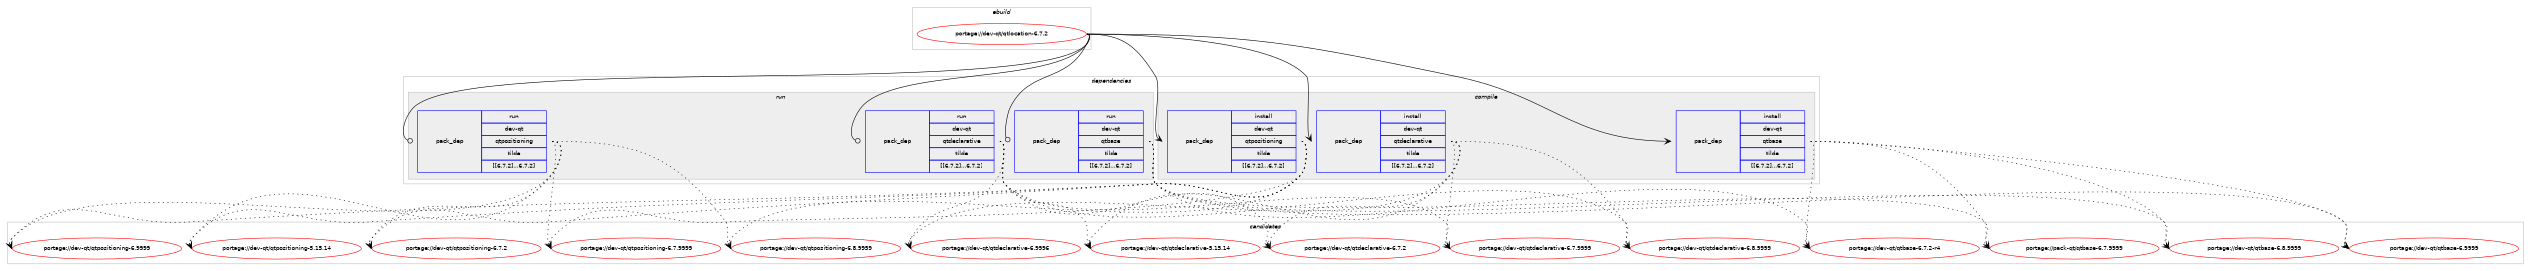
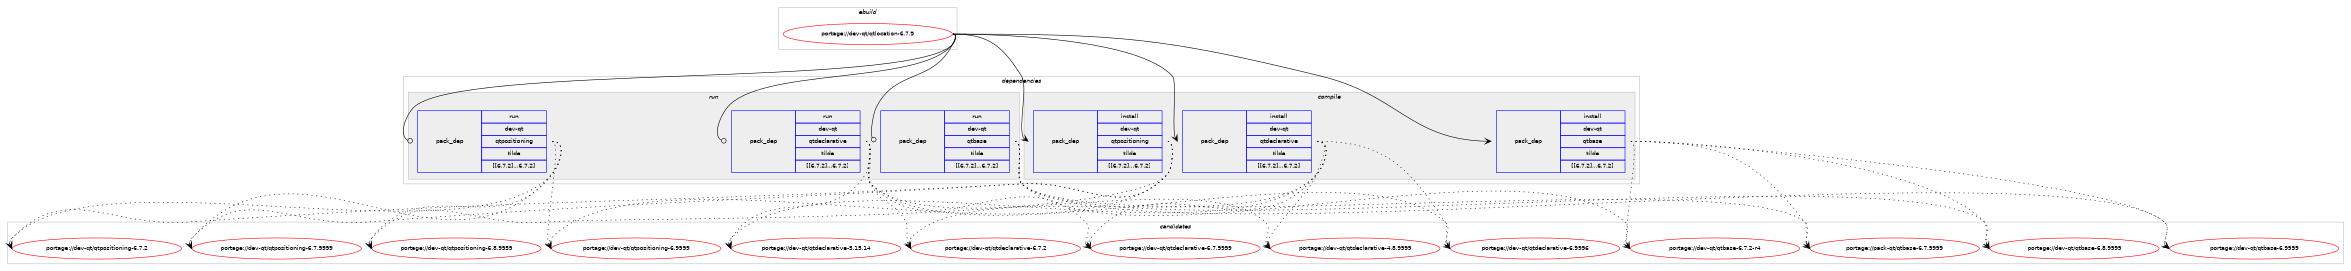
  digraph {
    compound=true
    concentrate=true
    fontname=Helvetica
    fontsize=10
    newrank=true
    rankdir=TB
    ranksep=1.5
    node [color=red fontname=Helvetica fontsize=10]
    edge [arrowhead=vee headport=w style=dotted tailport=e weight=100]
-   n1 [label="portage://dev-qt/qtlocation-6.7.2" width=4]
+   n1 [label="portage://dev-qt/qtlocation-6.7.9" width=4]
    n2 [color=blue label=<<TABLE BORDER="0" CELLBORDER="1" CELLSPACING="0" CELLPADDING="4" WIDTH="220"><TR><TD ROWSPAN="6" CELLPADDING="30">pack_dep</TD></TR><TR><TD WIDTH="110">install</TD></TR><TR><TD>dev-qt</TD></TR><TR><TD>qtbase</TD></TR><TR><TD>tilde</TD></TR><TR><TD>[[6,7,2],,,6.7.2]</TD></TR></TABLE>> shape=none]
    n3 [color=blue label=<<TABLE BORDER="0" CELLBORDER="1" CELLSPACING="0" CELLPADDING="4" WIDTH="220"><TR><TD ROWSPAN="6" CELLPADDING="30">pack_dep</TD></TR><TR><TD WIDTH="110">install</TD></TR><TR><TD>dev-qt</TD></TR><TR><TD>qtdeclarative</TD></TR><TR><TD>tilde</TD></TR><TR><TD>[[6,7,2],,,6.7.2]</TD></TR></TABLE>> shape=none]
    n4 [color=blue label=<<TABLE BORDER="0" CELLBORDER="1" CELLSPACING="0" CELLPADDING="4" WIDTH="220"><TR><TD ROWSPAN="6" CELLPADDING="30">pack_dep</TD></TR><TR><TD WIDTH="110">install</TD></TR><TR><TD>dev-qt</TD></TR><TR><TD>qtpositioning</TD></TR><TR><TD>tilde</TD></TR><TR><TD>[[6,7,2],,,6.7.2]</TD></TR></TABLE>> shape=none]
    n5 [color=blue label=<<TABLE BORDER="0" CELLBORDER="1" CELLSPACING="0" CELLPADDING="4" WIDTH="220"><TR><TD ROWSPAN="6" CELLPADDING="30">pack_dep</TD></TR><TR><TD WIDTH="110">run</TD></TR><TR><TD>dev-qt</TD></TR><TR><TD>qtbase</TD></TR><TR><TD>tilde</TD></TR><TR><TD>[[6,7,2],,,6.7.2]</TD></TR></TABLE>> shape=none]
    n6 [color=blue label=<<TABLE BORDER="0" CELLBORDER="1" CELLSPACING="0" CELLPADDING="4" WIDTH="220"><TR><TD ROWSPAN="6" CELLPADDING="30">pack_dep</TD></TR><TR><TD WIDTH="110">run</TD></TR><TR><TD>dev-qt</TD></TR><TR><TD>qtdeclarative</TD></TR><TR><TD>tilde</TD></TR><TR><TD>[[6,7,2],,,6.7.2]</TD></TR></TABLE>> shape=none]
    n7 [color=blue label=<<TABLE BORDER="0" CELLBORDER="1" CELLSPACING="0" CELLPADDING="4" WIDTH="220"><TR><TD ROWSPAN="6" CELLPADDING="30">pack_dep</TD></TR><TR><TD WIDTH="110">run</TD></TR><TR><TD>dev-qt</TD></TR><TR><TD>qtpositioning</TD></TR><TR><TD>tilde</TD></TR><TR><TD>[[6,7,2],,,6.7.2]</TD></TR></TABLE>> shape=none]
    n8 [label="portage://dev-qt/qtbase-6.9999" width=4]
    n9 [label="portage://dev-qt/qtbase-6.8.9999" width=4]
    n10 [label="portage://pack-qt/qtbase-6.7.9999" width=4]
    n11 [label="portage://dev-qt/qtbase-6.7.2-r4" width=4]
    n12 [label="portage://dev-qt/qtdeclarative-6.9996" width=4]
-   n13 [label="portage://dev-qt/qtdeclarative-6.8.9999" width=4]
+   n13 [label="portage://dev-qt/qtdeclarative-4.8.9999" width=4]
    n14 [label="portage://dev-qt/qtdeclarative-6.7.9999" width=4]
    n15 [label="portage://dev-qt/qtdeclarative-6.7.2" width=4]
    n16 [label="portage://dev-qt/qtdeclarative-5.15.14" width=4]
    n17 [label="portage://dev-qt/qtpositioning-6.9999" width=4]
    n18 [label="portage://dev-qt/qtpositioning-6.8.9959" width=4]
    n19 [label="portage://dev-qt/qtpositioning-6.7.9999" width=4]
    n20 [label="portage://dev-qt/qtpositioning-6.7.2" width=4]
-   n21 [label="portage://dev-qt/qtpositioning-5.15.14" width=4]
    subgraph cluster_1 {
      color=gray
      label=<<i>ebuild</i>>
      n1
    }
    subgraph cluster_2 {
      color=gray
      label=<<i>dependencies</i>>
      subgraph cluster_3 {
        color=gray
        fillcolor="#eeeeee"
        label=<<i>compile</i>>
        style=filled
        subgraph sub_4 {
          color=gray
          fillcolor="#eeeeee"
          label=<<i>compile</i>>
          style=filled
          n2
        }
        subgraph sub_5 {
          color=gray
          fillcolor="#eeeeee"
          label=<<i>compile</i>>
          style=filled
          n3
        }
        subgraph sub_6 {
          color=gray
          fillcolor="#eeeeee"
          label=<<i>compile</i>>
          style=filled
          n4
        }
      }
      subgraph cluster_7 {
        color=gray
        fillcolor="#eeeeee"
        label=<<i>compile and run</i>>
        style=filled
      }
      subgraph cluster_8 {
        color=gray
        fillcolor="#eeeeee"
        label=<<i>run</i>>
        style=filled
        subgraph sub_9 {
          color=gray
          fillcolor="#eeeeee"
          label=<<i>run</i>>
          style=filled
          n5
        }
        subgraph sub_10 {
          color=gray
          fillcolor="#eeeeee"
          label=<<i>run</i>>
          style=filled
          n6
        }
        subgraph sub_11 {
          color=gray
          fillcolor="#eeeeee"
          label=<<i>run</i>>
          style=filled
          n7
        }
      }
    }
    subgraph cluster_12 {
      color=gray
      label=<<i>candidates</i>>
      rank=same
      subgraph sub_13 {
        color=black
        label=<<i>candidates</i>>
        nodesep=1
        rank=same
        n8
        n9
        n10
        n11
      }
      subgraph sub_14 {
        color=black
        label=<<i>candidates</i>>
        nodesep=1
        rank=same
        n12
        n13
        n14
        n15
        n16
      }
      subgraph sub_15 {
        color=black
        label=<<i>candidates</i>>
        nodesep=1
        rank=same
        n17
        n18
        n19
        n20
-       n21
      }
      subgraph sub_16 {
        color=black
        label=<<i>candidates</i>>
        nodesep=1
        rank=same
        n8
        n9
        n10
        n11
      }
      subgraph sub_17 {
        color=black
        label=<<i>candidates</i>>
        nodesep=1
        rank=same
        n12
        n13
        n14
        n15
        n16
      }
      subgraph sub_18 {
        color=black
        label=<<i>candidates</i>>
        nodesep=1
        rank=same
        n17
        n18
        n19
        n20
-       n21
      }
    }
    n1 -> n2 [style=solid weight=20]
    n1 -> n3 [style=solid weight=20]
    n1 -> n4 [style=solid weight=20]
    n1 -> n5 [arrowhead=odot style=solid weight=20]
    n1 -> n6 [arrowhead=odot style=solid weight=20]
    n1 -> n7 [arrowhead=odot style=solid weight=20]
    n2 -> n8
    n2 -> n9
    n2 -> n10
    n2 -> n11
    n3 -> n12
    n3 -> n13
    n3 -> n14
    n3 -> n15
    n3 -> n16
    n4 -> n17
    n4 -> n18
    n4 -> n19
    n4 -> n20
-   n4 -> n21
    n5 -> n8
    n5 -> n9
    n5 -> n10
    n5 -> n11
    n6 -> n12
    n6 -> n13
    n6 -> n14
    n6 -> n15
    n6 -> n16
    n7 -> n17
    n7 -> n18
    n7 -> n19
    n7 -> n20
-   n7 -> n21
  }
